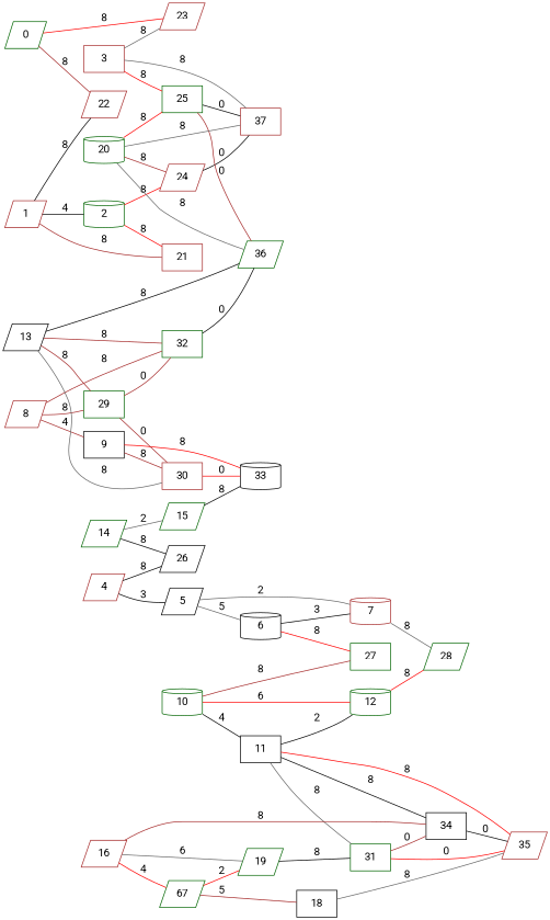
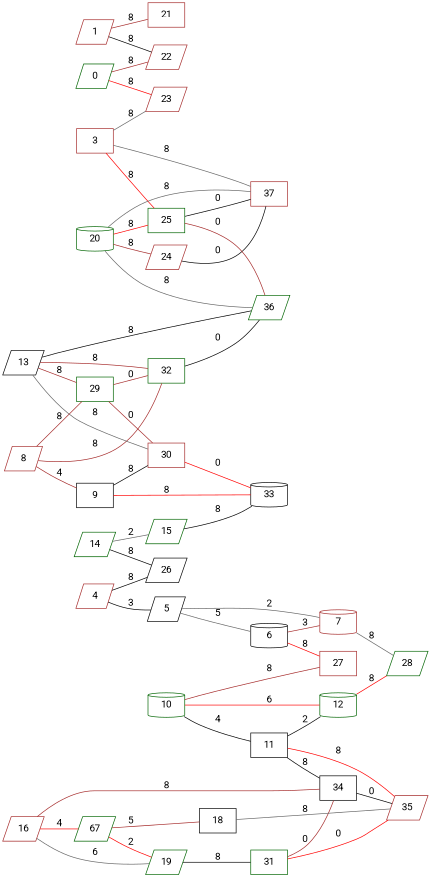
  graph {
    fontname=Roboto
    rankdir=LR
    node [color=darkgreen fontname=Roboto shape=parallelogram weight=1]
    edge [color=brown fontname=Roboto]
    22 [color=brown weight=3]
    0
    23 [color=brown weight=3]
    1 [color=brown]
-   2 [shape=cylinder]
    21 [color=brown shape=box weight=4]
    24 [color=brown weight=3]
    37 [color=brown shape=box weight=3]
    3 [color=brown shape=box]
    25 [shape=box weight=3]
    36 [weight=3]
    4 [color=brown]
    5 [color=black]
    26 [color=black weight=3]
    6 [color=black shape=cylinder]
    7 [color=brown shape=cylinder]
-   27 [shape=box weight=3]
+   27 [color=brown shape=box weight=3]
    28 [weight=3]
    8 [color=brown]
    9 [color=black shape=box]
    29 [shape=box weight=3]
    32 [shape=box weight=3]
    30 [color=brown shape=box weight=3]
    33 [color=black shape=cylinder weight=3]
    10 [shape=cylinder]
    11 [color=black shape=box]
    12 [shape=cylinder]
    31 [shape=box weight=3]
    34 [color=black shape=box weight=3]
    35 [color=brown weight=3]
    13 [color=black]
    14
    15
    16 [color=brown]
    n35 [label=67]
    19
    18 [color=black shape=box]
    20 [shape=cylinder]
    0 -- 22 [label=8]
    0 -- 23 [color=red label=8]
    1 -- 22 [color=black label=8]
-   1 -- 2 [color=black label=4]
    1 -- 21 [label=8]
-   2 -- 21 [color=red label=8]
-   2 -- 24 [color=red label=8]
    24 -- 37 [color=black label=0]
    3 -- 23 [color=gray40 label=8]
    3 -- 37 [color=gray40 label=8]
    3 -- 25 [color=red label=8]
    25 -- 37 [color=black label=0]
    25 -- 36 [label=0]
    4 -- 5 [color=black label=3]
    4 -- 26 [color=black label=8]
    5 -- 6 [color=gray40 label=5]
    5 -- 7 [color=gray40 label=2]
-   6 -- 7 [color=black label=3]
+   6 -- 7 [label=3]
    6 -- 27 [color=red label=8]
    7 -- 28 [color=gray40 label=8]
    8 -- 9 [label=4]
    8 -- 29 [label=8]
    8 -- 32 [label=8]
-   9 -- 30 [label=8]
+   9 -- 30 [color=black label=8]
    9 -- 33 [color=red label=8]
    29 -- 32 [label=0]
    29 -- 30 [label=0]
    32 -- 36 [color=black label=0]
    30 -- 33 [color=red label=0]
    10 -- 27 [label=8]
    10 -- 11 [color=black label=4]
    10 -- 12 [color=red label=6]
    11 -- 12 [color=black label=2]
-   11 -- 31 [color=gray40 label=8]
    11 -- 34 [color=black label=8]
    11 -- 35 [color=red label=8]
    12 -- 28 [color=red label=8]
    31 -- 34 [label=0]
    31 -- 35 [color=red label=0]
    34 -- 35 [color=black label=0]
    13 -- 36 [color=black label=8]
    13 -- 29 [label=8]
    13 -- 32 [label=8]
    13 -- 30 [color=gray40 label=8]
    14 -- 26 [color=black label=8]
    14 -- 15 [color=gray40 label=2]
    15 -- 33 [color=black label=8]
    16 -- 34 [label=8]
    16 -- n35 [color=red label=4]
    16 -- 19 [color=gray40 label=6]
    n35 -- 19 [color=red label=2]
    n35 -- 18 [label=5]
    19 -- 31 [color=black label=8]
    18 -- 35 [color=gray40 label=8]
    20 -- 24 [label=8]
    20 -- 37 [color=gray40 label=8]
    20 -- 25 [color=red label=8]
    20 -- 36 [color=gray40 label=8]
  }
